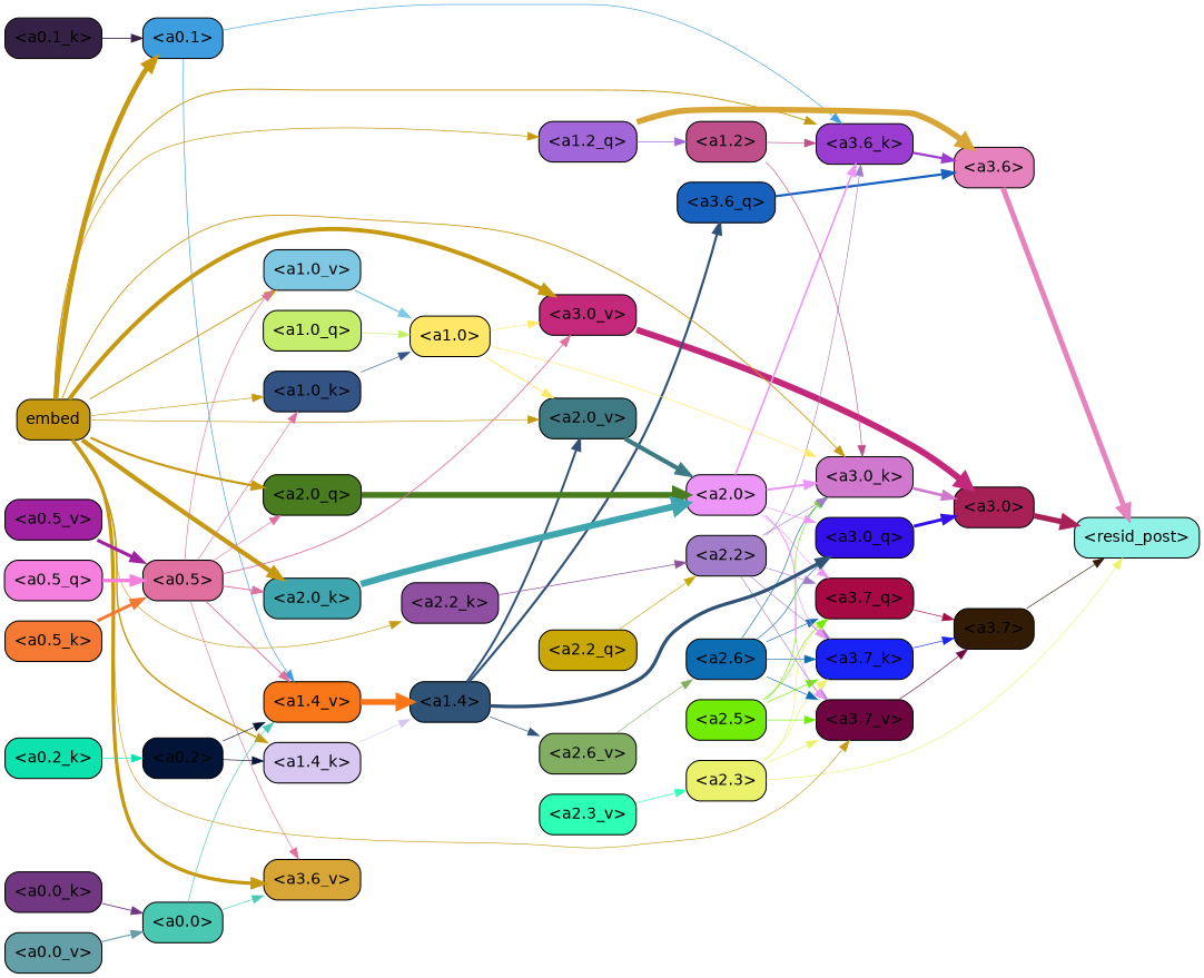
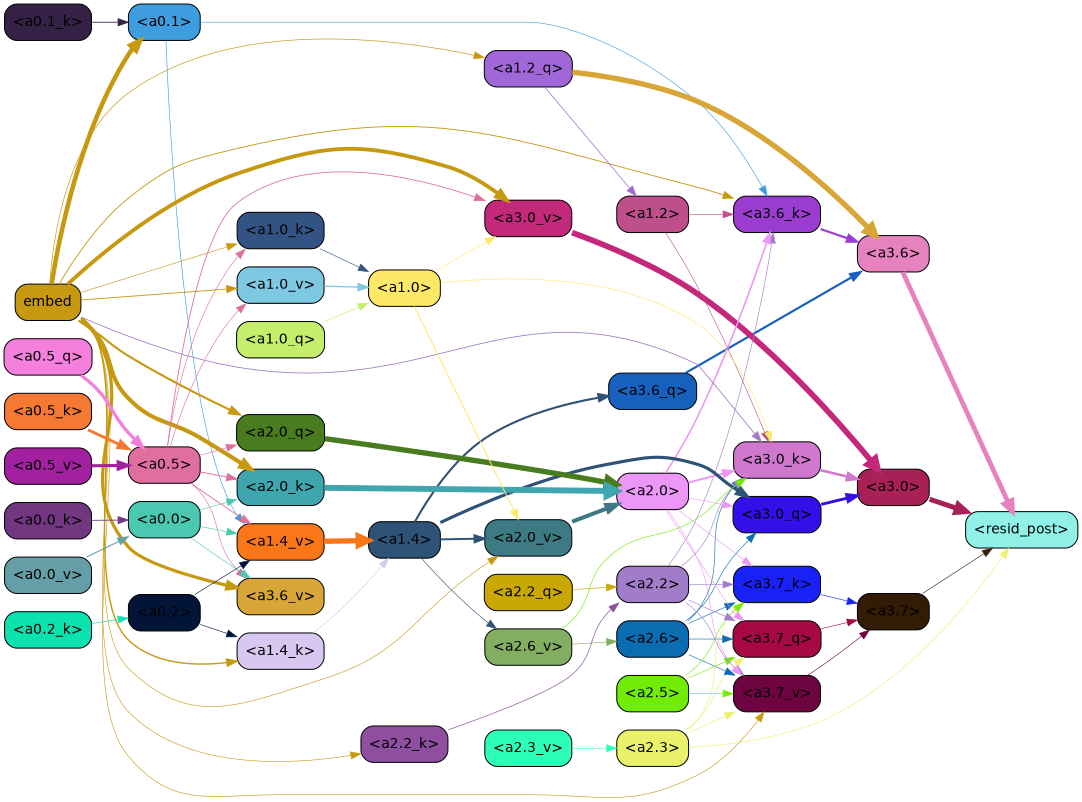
  strict digraph {
    rankdir=LR
    splines=true
    node [color=black fontname=Helvetica shape=box style="filled, rounded"]
    edge [color="#c79911" penwidth=0.6]
    "<a3.7>" [fillcolor="#331c05"]
    "<resid_post>" [fillcolor="#90f1e7"]
    "<a3.6>" [fillcolor="#e682be"]
    "<a3.0>" [fillcolor="#a72156"]
    "<a2.3>" [fillcolor="#eaf16b"]
    "<a3.7_q>" [fillcolor="#a70945"]
    "<a3.7_k>" [fillcolor="#1822f7"]
    "<a3.7_v>" [fillcolor="#6e0440"]
    "<a3.6_q>" [fillcolor="#1760bd"]
    "<a3.0_q>" [fillcolor="#330fea"]
    "<a3.6_k>" [fillcolor="#9a3cd0"]
    "<a3.0_k>" [fillcolor="#d078ce"]
    "<a3.6_v>" [fillcolor="#d8a636"]
    "<a3.0_v>" [fillcolor="#c3287b"]
    "<a2.6>" [fillcolor="#0c6cb1"]
    "<a2.5>" [fillcolor="#71ec07"]
    "<a2.2>" [fillcolor="#a17cc8"]
    "<a2.0>" [fillcolor="#ec97f7"]
    "<a1.4>" [fillcolor="#2f5277"]
    "<a2.6_v>" [fillcolor="#82ae62"]
    "<a2.0_v>" [fillcolor="#3d7a84"]
    "<a1.2>" [fillcolor="#be4f8b"]
    "<a0.1>" [fillcolor="#3e9dde"]
    "<a1.4_v>" [fillcolor="#f97719"]
    embed [fillcolor="#c79911"]
    "<a2.0_q>" [fillcolor="#487c1e"]
    "<a2.2_k>" [fillcolor="#8e4fa1"]
    "<a2.0_k>" [fillcolor="#3fa5ae"]
    "<a1.2_q>" [fillcolor="#a167d9"]
    "<a1.4_k>" [fillcolor="#d8c8f1"]
    "<a1.0_k>" [fillcolor="#345385"]
    "<a1.0_v>" [fillcolor="#7ec8e4"]
    "<a1.0>" [fillcolor="#ffe768"]
    "<a0.5>" [fillcolor="#df6f9f"]
    "<a0.0>" [fillcolor="#4bc8b2"]
    "<a2.2_q>" [fillcolor="#c9a705"]
    "<a2.3_v>" [fillcolor="#2effb6"]
    "<a1.0_q>" [fillcolor="#c4ee6b"]
    "<a0.2>" [fillcolor="#021438"]
    "<a0.5_q>" [fillcolor="#f47fdc"]
    "<a0.5_k>" [fillcolor="#f57833"]
    "<a0.2_k>" [fillcolor="#0ce2ad"]
    "<a0.1_k>" [fillcolor="#342145"]
    "<a0.0_k>" [fillcolor="#713781"]
    "<a0.5_v>" [fillcolor="#a221a1"]
    "<a0.0_v>" [fillcolor="#649ea6"]
    "<a3.7>" -> "<resid_post>" [color="#331c05"]
    "<a3.6>" -> "<resid_post>" [color="#e682be" penwidth=4.751592040061951]
    "<a3.0>" -> "<resid_post>" [color="#a72156" penwidth=4.904066681861877]
    "<a2.3>" -> "<resid_post>" [color="#eaf16b"]
    "<a2.3>" -> "<a3.7_q>" [color="#eaf16b"]
    "<a2.3>" -> "<a3.7_k>" [color="#eaf16b" penwidth=0.6069068089127541]
    "<a2.3>" -> "<a3.7_v>" [color="#eaf16b"]
    "<a3.7_q>" -> "<a3.7>" [color="#a70945"]
    "<a3.7_k>" -> "<a3.7>" [color="#1822f7"]
    "<a3.7_v>" -> "<a3.7>" [color="#6e0440"]
    "<a3.6_q>" -> "<a3.6>" [color="#1760bd" penwidth=2.160832464694977]
    "<a3.0_q>" -> "<a3.0>" [color="#330fea" penwidth=2.870753765106201]
    "<a3.6_k>" -> "<a3.6>" [color="#9a3cd0" penwidth=2.13908451795578]
    "<a3.0_k>" -> "<a3.0>" [color="#d078ce" penwidth=2.520303964614868]
    "<a3.0_v>" -> "<a3.0>" [color="#c3287b" penwidth=5.680712580680847]
    "<a2.6>" -> "<a3.7_q>" [color="#0c6cb1"]
    "<a2.6>" -> "<a3.7_k>" [color="#0c6cb1"]
    "<a2.6>" -> "<a3.7_v>" [color="#0c6cb1"]
    "<a2.6>" -> "<a3.0_q>" [color="#0c6cb1"]
    "<a2.6>" -> "<a3.0_k>" [color="#0c6cb1"]
    "<a2.5>" -> "<a3.7_q>" [color="#71ec07"]
    "<a2.5>" -> "<a3.7_k>" [color="#71ec07"]
    "<a2.5>" -> "<a3.7_v>" [color="#71ec07"]
-   "<a2.5>" -> "<a3.0_k>" [color="#71ec07"]
+   "<a2.6_v>" -> "<a3.0_k>" [color="#71ec07"]
    "<a2.2>" -> "<a3.7_q>" [color="#a17cc8"]
    "<a2.2>" -> "<a3.7_k>" [color="#a17cc8"]
    "<a2.2>" -> "<a3.7_v>" [color="#a17cc8"]
    "<a2.2>" -> "<a3.6_k>" [color="#a17cc8"]
    "<a2.2>" -> "<a3.0_k>" [color="#a17cc8"]
    "<a2.0>" -> "<a3.7_q>" [color="#ec97f7"]
    "<a2.0>" -> "<a3.7_k>" [color="#ec97f7"]
    "<a2.0>" -> "<a3.7_v>" [color="#ec97f7"]
    "<a2.0>" -> "<a3.0_q>" [color="#ec97f7"]
    "<a2.0>" -> "<a3.6_k>" [color="#ec97f7" penwidth=1.564806342124939]
    "<a2.0>" -> "<a3.0_k>" [color="#ec97f7" penwidth=1.9353990852832794]
    "<a1.4>" -> "<a3.6_q>" [color="#2f5277" penwidth=2.0727532356977463]
    "<a1.4>" -> "<a3.0_q>" [color="#2f5277" penwidth=3.1279823780059814]
    "<a1.4>" -> "<a2.6_v>" [color="#2f5277"]
    "<a1.4>" -> "<a2.0_v>" [color="#2f5277" penwidth=1.9170897603034973]
    "<a2.6_v>" -> "<a2.6>" [color="#82ae62"]
    "<a2.0_v>" -> "<a2.0>" [color="#3d7a84" penwidth=3.9621697664260864]
    "<a1.2>" -> "<a3.6_k>" [color="#be4f8b"]
    "<a1.2>" -> "<a3.0_k>" [color="#be4f8b"]
    "<a0.1>" -> "<a3.6_k>" [color="#3e9dde"]
    "<a0.1>" -> "<a1.4_v>" [color="#3e9dde" penwidth=0.6202214732766151]
    "<a1.4_v>" -> "<a1.4>" [color="#f97719" penwidth=5.280138969421387]
    embed -> "<a3.7_v>"
    embed -> "<a3.6_k>" [penwidth=0.8915999233722687]
-   embed -> "<a3.0_k>" [penwidth=0.832088902592659]
+   embed -> "<a3.0_k>" [color="#a17cc8" penwidth=0.832088902592659]
    embed -> "<a3.6_v>" [penwidth=3.1840110421180725]
    embed -> "<a3.0_v>" [penwidth=3.8132747188210487]
    embed -> "<a2.0_v>"
    embed -> "<a0.1>" [penwidth=4.4888065457344055]
    embed -> "<a2.0_q>" [penwidth=2.084651827812195]
    embed -> "<a2.2_k>"
    embed -> "<a2.0_k>" [penwidth=4.084526404738426]
    embed -> "<a1.2_q>" [penwidth=0.6670737266540527]
    embed -> "<a1.4_k>" [penwidth=1.3912410736083984]
    embed -> "<a1.0_k>"
    embed -> "<a1.0_v>" [penwidth=0.8796700537204742]
    "<a2.0_q>" -> "<a2.0>" [color="#487c1e" penwidth=5.29856276512146]
    "<a2.2_k>" -> "<a2.2>" [color="#8e4fa1" penwidth=0.6722683310508728]
    "<a2.0_k>" -> "<a2.0>" [color="#3fa5ae" penwidth=5.859246134757996]
    "<a1.2_q>" -> "<a3.6>" [color="#d8a636" penwidth=5.297133803367615]
    "<a1.2_q>" -> "<a1.2>" [color="#a167d9" penwidth=0.7185482024215162]
    "<a1.4_k>" -> "<a1.4>" [color="#d8c8f1"]
    "<a1.0_k>" -> "<a1.0>" [color="#345385"]
    "<a1.0_v>" -> "<a1.0>" [color="#7ec8e4" penwidth=1.318962275981903]
    "<a1.0>" -> "<a3.0_k>" [color="#ffe768"]
    "<a1.0>" -> "<a3.0_v>" [color="#ffe768"]
    "<a1.0>" -> "<a2.0_v>" [color="#ffe768" penwidth=0.9450988052412868]
    "<a0.5>" -> "<a3.6_v>" [color="#df6f9f"]
    "<a0.5>" -> "<a3.0_v>" [color="#df6f9f" penwidth=0.8331108838319778]
    "<a0.5>" -> "<a1.4_v>" [color="#df6f9f" penwidth=0.8757842034101486]
    "<a0.5>" -> "<a2.0_q>" [color="#df6f9f"]
    "<a0.5>" -> "<a2.0_k>" [color="#df6f9f" penwidth=0.9412797391414642]
    "<a0.5>" -> "<a1.0_k>" [color="#df6f9f"]
    "<a0.5>" -> "<a1.0_v>" [color="#df6f9f"]
    "<a0.0>" -> "<a3.6_v>" [color="#4bc8b2"]
    "<a0.0>" -> "<a1.4_v>" [color="#4bc8b2"]
+   "<a0.0>" -> "<a2.0_k>" [color="#4bc8b2"]
    "<a2.2_q>" -> "<a2.2>" [color="#c9a705"]
    "<a2.3_v>" -> "<a2.3>" [color="#2effb6"]
    "<a1.0_q>" -> "<a1.0>" [color="#c4ee6b"]
    "<a0.2>" -> "<a1.4_v>" [color="#021438"]
    "<a0.2>" -> "<a1.4_k>" [color="#021438"]
    "<a0.5_q>" -> "<a0.5>" [color="#f47fdc" penwidth=3.2608389854431152]
    "<a0.5_k>" -> "<a0.5>" [color="#f57833" penwidth=2.847884178161621]
    "<a0.2_k>" -> "<a0.2>" [color="#0ce2ad"]
    "<a0.1_k>" -> "<a0.1>" [color="#342145" penwidth=0.8383780717849731]
    "<a0.0_k>" -> "<a0.0>" [color="#713781" penwidth=0.8456957042217255]
    "<a0.5_v>" -> "<a0.5>" [color="#a221a1" penwidth=3.0173392295837402]
    "<a0.0_v>" -> "<a0.0>" [color="#649ea6" penwidth=1.0739268958568573]
  }
